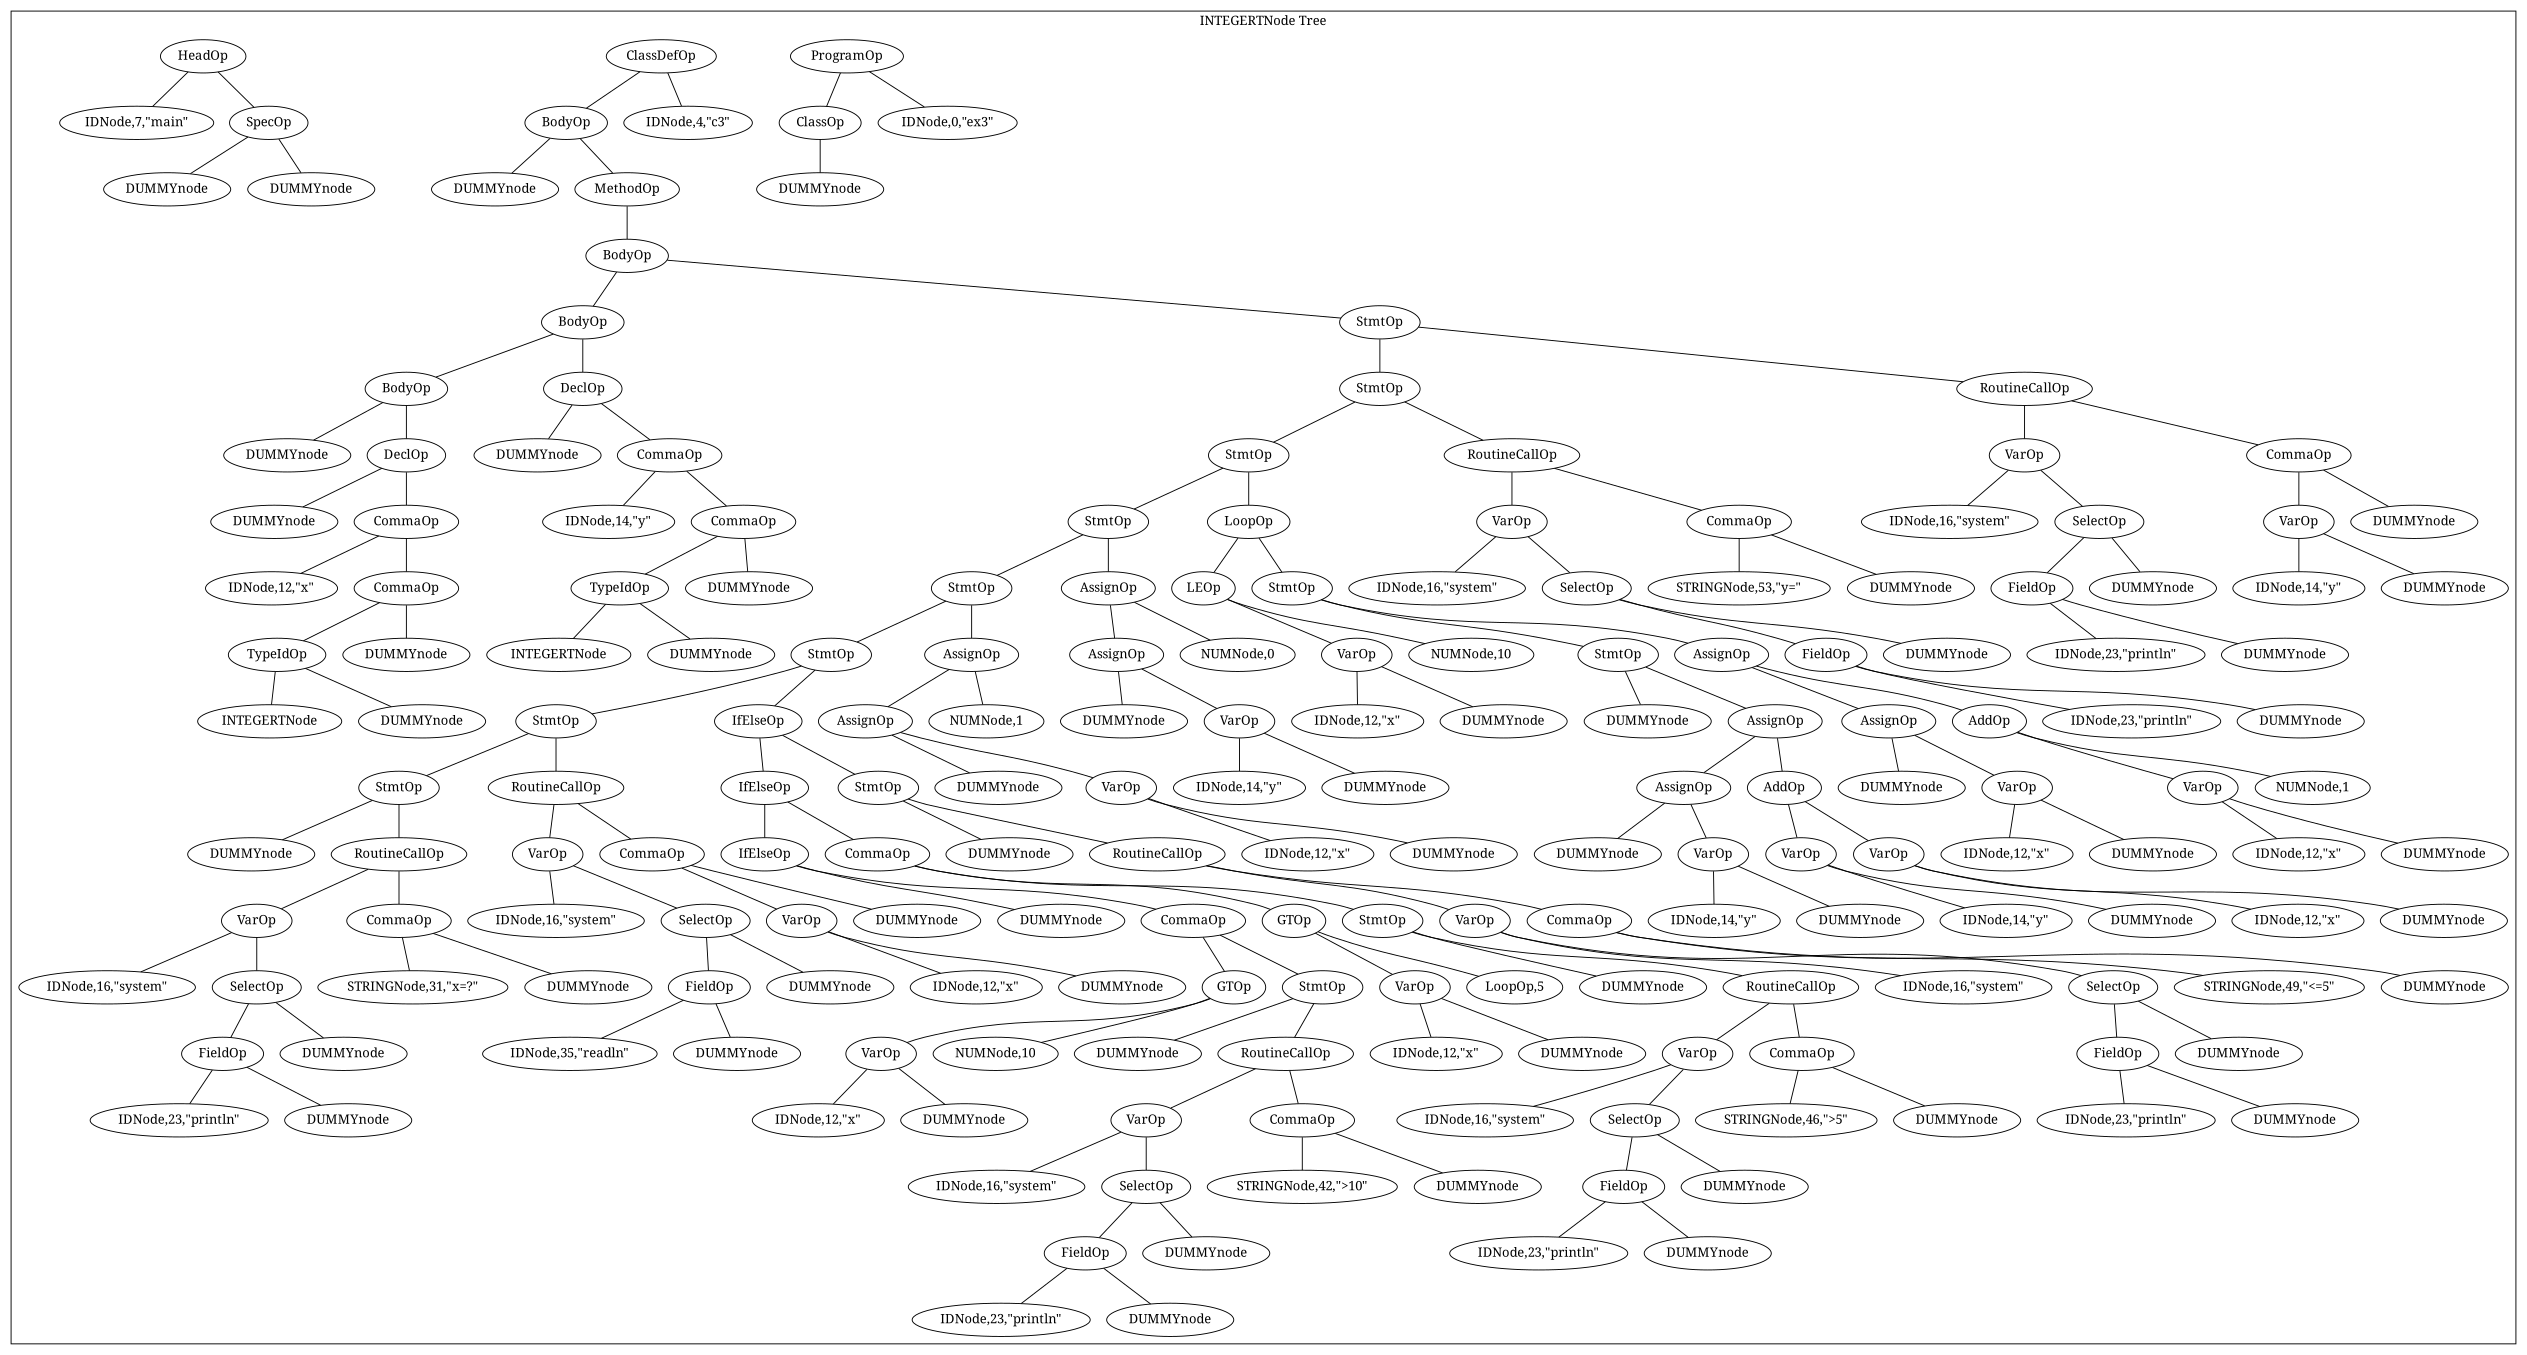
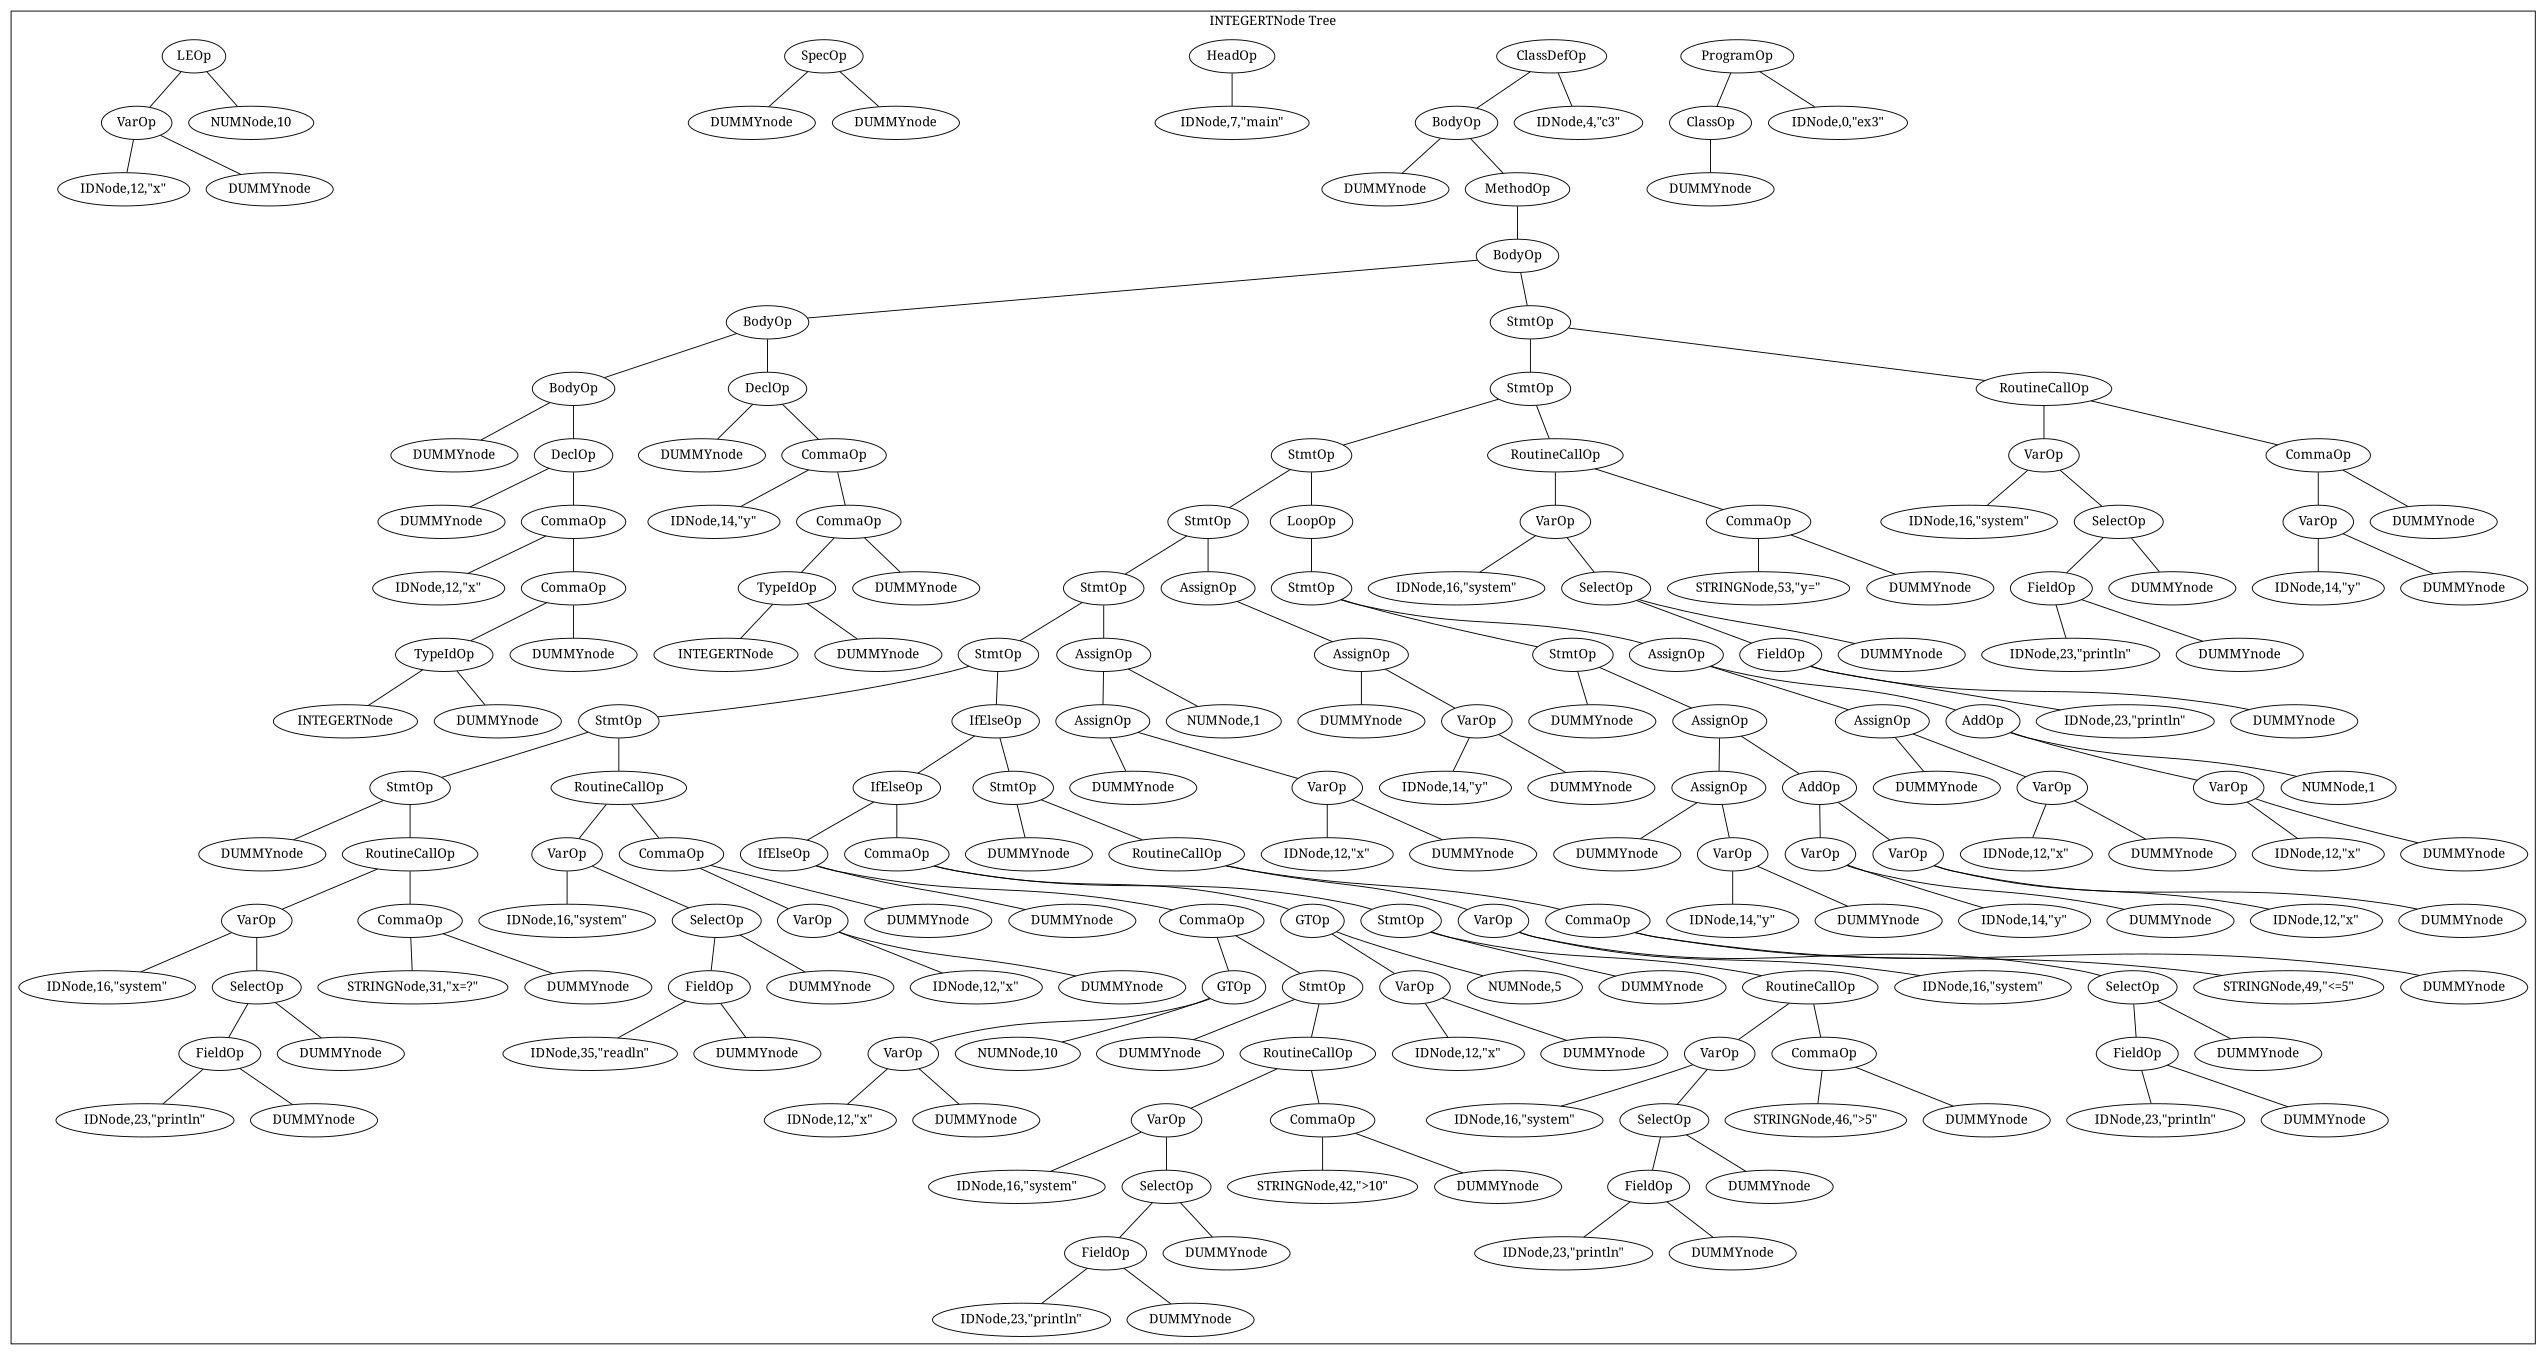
  graph {
    fontname="Noto Serif"
    node [fontname="Noto Serif"]
    edge [fontname="Noto Serif"]
    n1 [label=ProgramOp]
    n2 [label=ClassOp]
    n3 [label="IDNode,0,\"ex3\""]
    n4 [label=DUMMYnode]
    n5 [label=ClassDefOp]
    n6 [label=BodyOp]
    n7 [label="IDNode,4,\"c3\""]
    n8 [label=DUMMYnode]
    n9 [label=MethodOp]
    n10 [label=HeadOp]
    n11 [label=BodyOp]
    n12 [label="IDNode,7,\"main\""]
    n13 [label=SpecOp]
    n14 [label=DUMMYnode]
    n15 [label=DUMMYnode]
    n16 [label=BodyOp]
    n17 [label=StmtOp]
    n18 [label=BodyOp]
    n19 [label=DeclOp]
    n20 [label=DUMMYnode]
    n21 [label=DeclOp]
    n22 [label=DUMMYnode]
    n23 [label=CommaOp]
    n24 [label="IDNode,12,\"x\""]
    n25 [label=CommaOp]
    n26 [label=TypeIdOp]
    n27 [label=DUMMYnode]
    n28 [label=INTEGERTNode]
    n29 [label=DUMMYnode]
    n30 [label=DUMMYnode]
    n31 [label=CommaOp]
    n32 [label="IDNode,14,\"y\""]
    n33 [label=CommaOp]
    n34 [label=TypeIdOp]
    n35 [label=DUMMYnode]
    n36 [label=INTEGERTNode]
    n37 [label=DUMMYnode]
    n38 [label=StmtOp]
    n39 [label=RoutineCallOp]
    n40 [label=StmtOp]
    n41 [label=RoutineCallOp]
    n42 [label=StmtOp]
    n43 [label=LoopOp]
    n44 [label=StmtOp]
    n45 [label=AssignOp]
    n46 [label=StmtOp]
    n47 [label=AssignOp]
    n48 [label=StmtOp]
    n49 [label=IfElseOp]
    n50 [label=StmtOp]
    n51 [label=RoutineCallOp]
    n52 [label=DUMMYnode]
    n53 [label=RoutineCallOp]
    n54 [label=VarOp]
    n55 [label=CommaOp]
    n56 [label="IDNode,16,\"system\""]
    n57 [label=SelectOp]
    n58 [label=FieldOp]
    n59 [label=DUMMYnode]
    n60 [label="IDNode,23,\"println\""]
    n61 [label=DUMMYnode]
    n62 [label="STRINGNode,31,\"x=?\""]
    n63 [label=DUMMYnode]
    n64 [label=VarOp]
    n65 [label=CommaOp]
    n66 [label="IDNode,16,\"system\""]
    n67 [label=SelectOp]
    n68 [label=FieldOp]
    n69 [label=DUMMYnode]
    n70 [label="IDNode,35,\"readln\""]
    n71 [label=DUMMYnode]
    n72 [label=VarOp]
    n73 [label=DUMMYnode]
    n74 [label="IDNode,12,\"x\""]
    n75 [label=DUMMYnode]
    n76 [label=IfElseOp]
    n77 [label=StmtOp]
    n78 [label=IfElseOp]
    n79 [label=CommaOp]
    n80 [label=DUMMYnode]
    n81 [label=CommaOp]
    n82 [label=GTOp]
    n83 [label=StmtOp]
    n84 [label=VarOp]
    n85 [label="NUMNode,10"]
    n86 [label="IDNode,12,\"x\""]
    n87 [label=DUMMYnode]
    n88 [label=DUMMYnode]
    n89 [label=RoutineCallOp]
    n90 [label=VarOp]
    n91 [label=CommaOp]
    n92 [label="IDNode,16,\"system\""]
    n93 [label=SelectOp]
    n94 [label=FieldOp]
    n95 [label=DUMMYnode]
    n96 [label="IDNode,23,\"println\""]
    n97 [label=DUMMYnode]
    n98 [label="STRINGNode,42,\">10\""]
    n99 [label=DUMMYnode]
    n100 [label=GTOp]
    n101 [label=StmtOp]
    n102 [label=VarOp]
-   n103 [label="LoopOp,5"]
+   n103 [label="NUMNode,5"]
    n104 [label="IDNode,12,\"x\""]
    n105 [label=DUMMYnode]
    n106 [label=DUMMYnode]
    n107 [label=RoutineCallOp]
    n108 [label=VarOp]
    n109 [label=CommaOp]
    n110 [label="IDNode,16,\"system\""]
    n111 [label=SelectOp]
    n112 [label=FieldOp]
    n113 [label=DUMMYnode]
    n114 [label="IDNode,23,\"println\""]
    n115 [label=DUMMYnode]
    n116 [label="STRINGNode,46,\">5\""]
    n117 [label=DUMMYnode]
    n118 [label=DUMMYnode]
    n119 [label=RoutineCallOp]
    n120 [label=VarOp]
    n121 [label=CommaOp]
    n122 [label="IDNode,16,\"system\""]
    n123 [label=SelectOp]
    n124 [label=FieldOp]
    n125 [label=DUMMYnode]
    n126 [label="IDNode,23,\"println\""]
    n127 [label=DUMMYnode]
    n128 [label="STRINGNode,49,\"<=5\""]
    n129 [label=DUMMYnode]
    n130 [label=AssignOp]
    n131 [label="NUMNode,1"]
    n132 [label=DUMMYnode]
    n133 [label=VarOp]
    n134 [label="IDNode,12,\"x\""]
    n135 [label=DUMMYnode]
    n136 [label=AssignOp]
-   n137 [label="NUMNode,0"]
    n138 [label=DUMMYnode]
    n139 [label=VarOp]
    n140 [label="IDNode,14,\"y\""]
    n141 [label=DUMMYnode]
    n142 [label=LEOp]
    n143 [label=StmtOp]
    n144 [label=VarOp]
    n145 [label="NUMNode,10"]
    n146 [label="IDNode,12,\"x\""]
    n147 [label=DUMMYnode]
    n148 [label=StmtOp]
    n149 [label=AssignOp]
    n150 [label=DUMMYnode]
    n151 [label=AssignOp]
    n152 [label=AssignOp]
    n153 [label=AddOp]
    n154 [label=DUMMYnode]
    n155 [label=VarOp]
    n156 [label="IDNode,14,\"y\""]
    n157 [label=DUMMYnode]
    n158 [label=VarOp]
    n159 [label=VarOp]
    n160 [label="IDNode,14,\"y\""]
    n161 [label=DUMMYnode]
    n162 [label="IDNode,12,\"x\""]
    n163 [label=DUMMYnode]
    n164 [label=AssignOp]
    n165 [label=AddOp]
    n166 [label=DUMMYnode]
    n167 [label=VarOp]
    n168 [label="IDNode,12,\"x\""]
    n169 [label=DUMMYnode]
    n170 [label=VarOp]
    n171 [label="NUMNode,1"]
    n172 [label="IDNode,12,\"x\""]
    n173 [label=DUMMYnode]
    n174 [label=VarOp]
    n175 [label=CommaOp]
    n176 [label="IDNode,16,\"system\""]
    n177 [label=SelectOp]
    n178 [label=FieldOp]
    n179 [label=DUMMYnode]
    n180 [label="IDNode,23,\"println\""]
    n181 [label=DUMMYnode]
    n182 [label="STRINGNode,53,\"y=\""]
    n183 [label=DUMMYnode]
    n184 [label=VarOp]
    n185 [label=CommaOp]
    n186 [label="IDNode,16,\"system\""]
    n187 [label=SelectOp]
    n188 [label=FieldOp]
    n189 [label=DUMMYnode]
    n190 [label="IDNode,23,\"println\""]
    n191 [label=DUMMYnode]
    n192 [label=VarOp]
    n193 [label=DUMMYnode]
    n194 [label="IDNode,14,\"y\""]
    n195 [label=DUMMYnode]
    subgraph cluster_1 {
      label="INTEGERTNode Tree"
      n1
      n2
      n3
      n4
      n5
      n6
      n7
      n8
      n9
      n10
      n11
      n12
      n13
      n14
      n15
      n16
      n17
      n18
      n19
      n20
      n21
      n22
      n23
      n24
      n25
      n26
      n27
      n28
      n29
      n30
      n31
      n32
      n33
      n34
      n35
      n36
      n37
      n38
      n39
      n40
      n41
      n42
      n43
      n44
      n45
      n46
      n47
      n48
      n49
      n50
      n51
      n52
      n53
      n54
      n55
      n56
      n57
      n58
      n59
      n60
      n61
      n62
      n63
      n64
      n65
      n66
      n67
      n68
      n69
      n70
      n71
      n72
      n73
      n74
      n75
      n76
      n77
      n78
      n79
      n80
      n81
      n82
      n83
      n84
      n85
      n86
      n87
      n88
      n89
      n90
      n91
      n92
      n93
      n94
      n95
      n96
      n97
      n98
      n99
      n100
      n101
      n102
      n103
      n104
      n105
      n106
      n107
      n108
      n109
      n110
      n111
      n112
      n113
      n114
      n115
      n116
      n117
      n118
      n119
      n120
      n121
      n122
      n123
      n124
      n125
      n126
      n127
      n128
      n129
      n130
      n131
      n132
      n133
      n134
      n135
      n136
-     n137
      n138
      n139
      n140
      n141
      n142
      n143
      n144
      n145
      n146
      n147
      n148
      n149
      n150
      n151
      n152
      n153
      n154
      n155
      n156
      n157
      n158
      n159
      n160
      n161
      n162
      n163
      n164
      n165
      n166
      n167
      n168
      n169
      n170
      n171
      n172
      n173
      n174
      n175
      n176
      n177
      n178
      n179
      n180
      n181
      n182
      n183
      n184
      n185
      n186
      n187
      n188
      n189
      n190
      n191
      n192
      n193
      n194
      n195
    }
    n1 -- n2
    n1 -- n3
    n2 -- n4
    n5 -- n6
    n5 -- n7
    n6 -- n8
    n6 -- n9
    n9 -- n11
    n10 -- n12
-   n10 -- n13
    n11 -- n16
    n11 -- n17
    n13 -- n14
    n13 -- n15
    n16 -- n18
    n16 -- n19
    n17 -- n38
    n17 -- n39
    n18 -- n20
    n18 -- n21
    n19 -- n30
    n19 -- n31
    n21 -- n22
    n21 -- n23
    n23 -- n24
    n23 -- n25
    n25 -- n26
    n25 -- n27
    n26 -- n28
    n26 -- n29
    n31 -- n32
    n31 -- n33
    n33 -- n34
    n33 -- n35
    n34 -- n36
    n34 -- n37
    n38 -- n40
    n38 -- n41
    n39 -- n184
    n39 -- n185
    n40 -- n42
    n40 -- n43
    n41 -- n174
    n41 -- n175
    n42 -- n44
    n42 -- n45
-   n43 -- n142
    n43 -- n143
    n44 -- n46
    n44 -- n47
    n45 -- n136
-   n45 -- n137
    n46 -- n48
    n46 -- n49
    n47 -- n130
    n47 -- n131
    n48 -- n50
    n48 -- n51
    n49 -- n76
    n49 -- n77
    n50 -- n52
    n50 -- n53
    n51 -- n64
    n51 -- n65
    n53 -- n54
    n53 -- n55
    n54 -- n56
    n54 -- n57
    n55 -- n62
    n55 -- n63
    n57 -- n58
    n57 -- n59
    n58 -- n60
    n58 -- n61
    n64 -- n66
    n64 -- n67
    n65 -- n72
    n65 -- n73
    n67 -- n68
    n67 -- n69
    n68 -- n70
    n68 -- n71
    n72 -- n74
    n72 -- n75
    n76 -- n78
    n76 -- n79
    n77 -- n118
    n77 -- n119
    n78 -- n80
    n78 -- n81
    n79 -- n100
    n79 -- n101
    n81 -- n82
    n81 -- n83
    n82 -- n84
    n82 -- n85
    n83 -- n88
    n83 -- n89
    n84 -- n86
    n84 -- n87
    n89 -- n90
    n89 -- n91
    n90 -- n92
    n90 -- n93
    n91 -- n98
    n91 -- n99
    n93 -- n94
    n93 -- n95
    n94 -- n96
    n94 -- n97
    n100 -- n102
    n100 -- n103
    n101 -- n106
    n101 -- n107
    n102 -- n104
    n102 -- n105
    n107 -- n108
    n107 -- n109
    n108 -- n110
    n108 -- n111
    n109 -- n116
    n109 -- n117
    n111 -- n112
    n111 -- n113
    n112 -- n114
    n112 -- n115
    n119 -- n120
    n119 -- n121
    n120 -- n122
    n120 -- n123
    n121 -- n128
    n121 -- n129
    n123 -- n124
    n123 -- n125
    n124 -- n126
    n124 -- n127
    n130 -- n132
    n130 -- n133
    n133 -- n134
    n133 -- n135
    n136 -- n138
    n136 -- n139
    n139 -- n140
    n139 -- n141
    n142 -- n144
    n142 -- n145
    n143 -- n148
    n143 -- n149
    n144 -- n146
    n144 -- n147
    n148 -- n150
    n148 -- n151
    n149 -- n164
    n149 -- n165
    n151 -- n152
    n151 -- n153
    n152 -- n154
    n152 -- n155
    n153 -- n158
    n153 -- n159
    n155 -- n156
    n155 -- n157
    n158 -- n160
    n158 -- n161
    n159 -- n162
    n159 -- n163
    n164 -- n166
    n164 -- n167
    n165 -- n170
    n165 -- n171
    n167 -- n168
    n167 -- n169
    n170 -- n172
    n170 -- n173
    n174 -- n176
    n174 -- n177
    n175 -- n182
    n175 -- n183
    n177 -- n178
    n177 -- n179
    n178 -- n180
    n178 -- n181
    n184 -- n186
    n184 -- n187
    n185 -- n192
    n185 -- n193
    n187 -- n188
    n187 -- n189
    n188 -- n190
    n188 -- n191
    n192 -- n194
    n192 -- n195
  }
